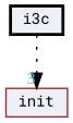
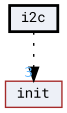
  digraph {
    compound=true
    fontname="Roboto Mono"
    node [fillcolor="#edf0f7" fontname="Roboto Mono" fontsize=10 shape=box]
-   n1 [color=black height=0.2 label=i3c style="filled,bold" width=0.4]
+   n1 [color=black height=0.2 label=i2c style="filled,bold" width=0.4]
    n2 [color=brown height=0.2 label=init style=filled width=0.4]
    n1 -> n2 [color=black fontcolor=steelblue1 fontname="Roboto Mono" fontsize=10 headlabel=3 labeldistance=1.5 labelfontname=Helvetica labelfontsize=10 style=dotted]
  }
